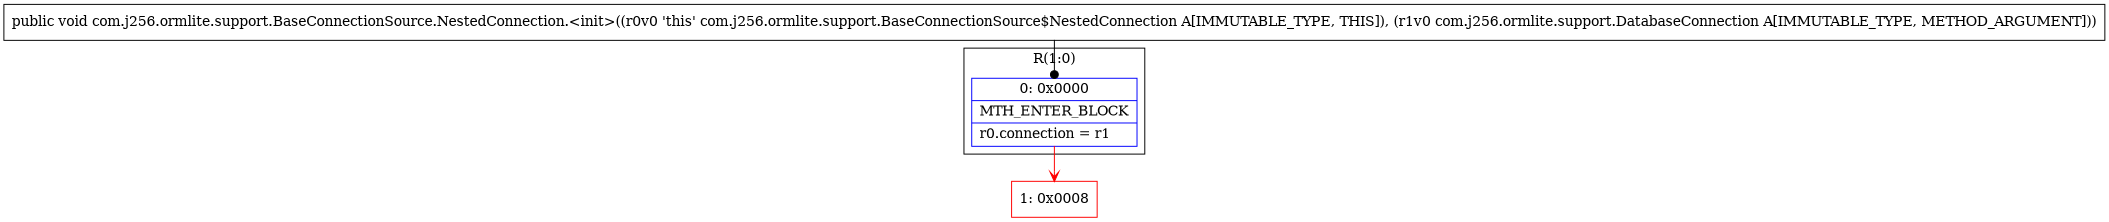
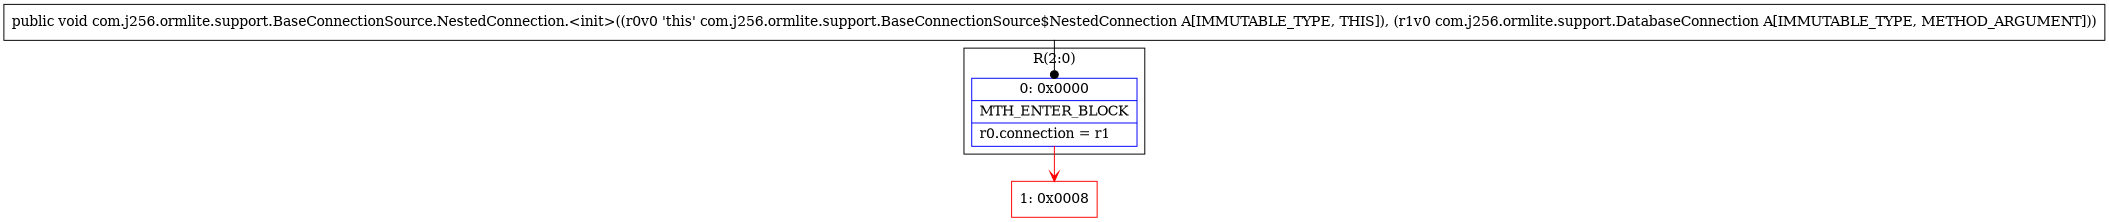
  digraph {
    node [shape=record]
    n1 [color=blue label="{0\:\ 0x0000|MTH_ENTER_BLOCK\l|r0.connection = r1\l}"]
    n2 [color=red label="{1\:\ 0x0008}"]
    n3 [label="{public void com.j256.ormlite.support.BaseConnectionSource.NestedConnection.\<init\>((r0v0 'this' com.j256.ormlite.support.BaseConnectionSource$NestedConnection A[IMMUTABLE_TYPE, THIS]), (r1v0 com.j256.ormlite.support.DatabaseConnection A[IMMUTABLE_TYPE, METHOD_ARGUMENT])) }"]
    subgraph cluster_1 {
-     label="R(1:0)"
+     label="R(2:0)"
      n1
    }
    n1 -> n2 [color=red arrowhead=vee]
    n3 -> n1 [color=black arrowhead=dot]
  }
